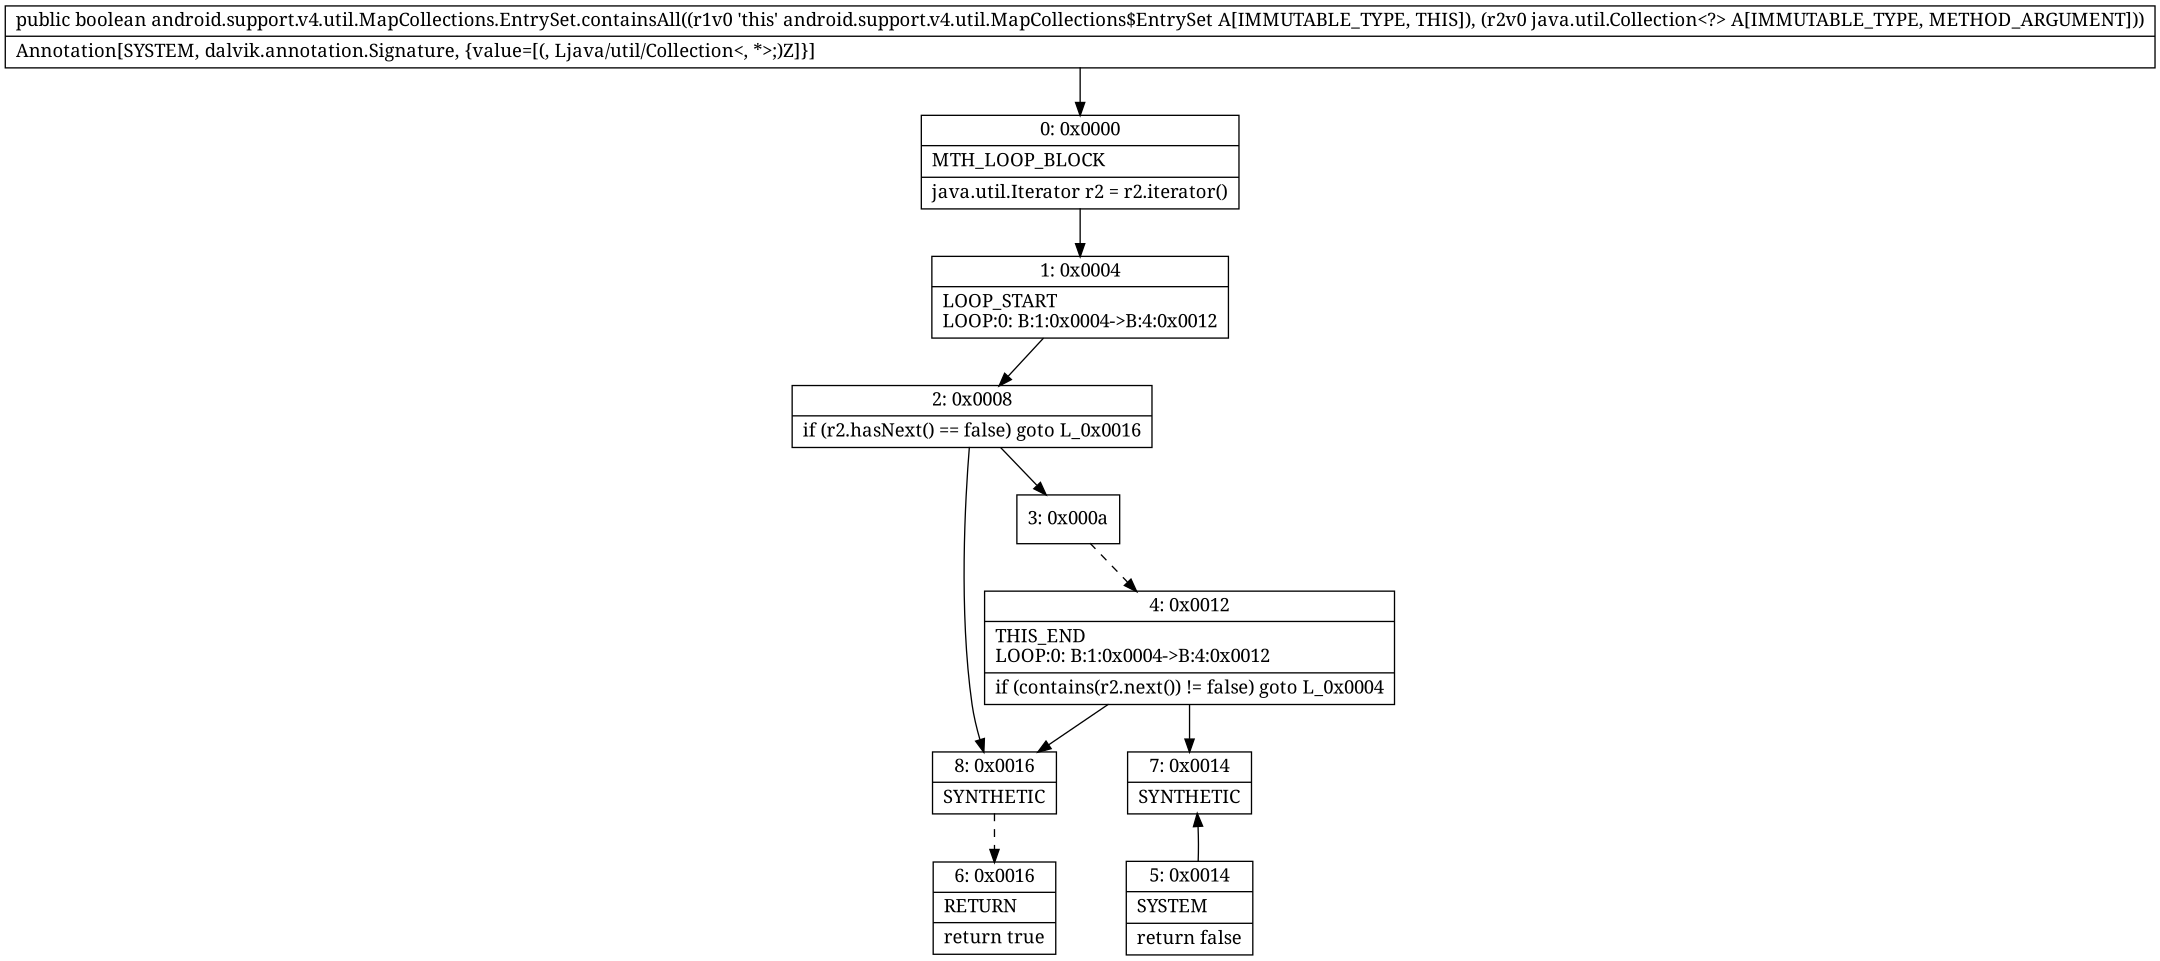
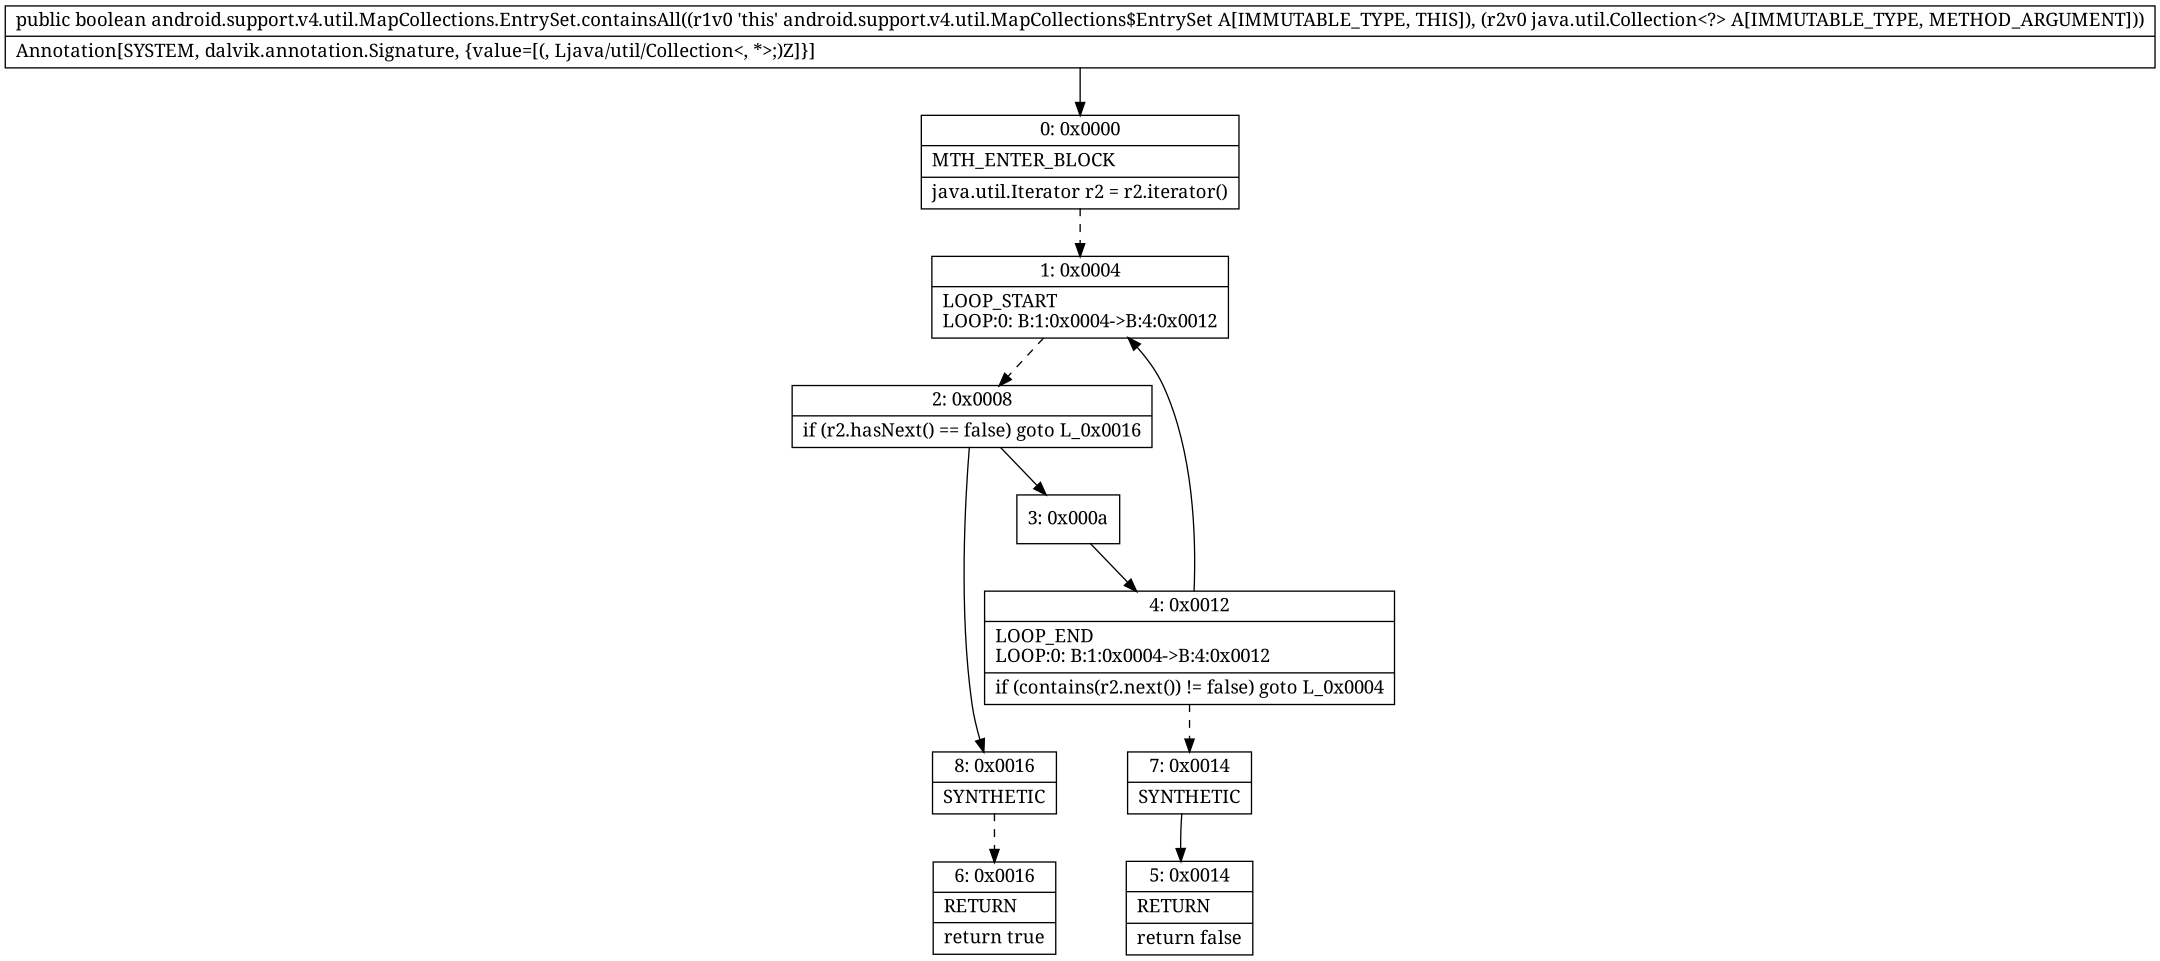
  digraph {
    fontname="Noto Serif"
    node [fontname="Noto Serif" shape=record]
    edge [fontname="Noto Serif"]
-   n1 [label="{0\:\ 0x0000|MTH_LOOP_BLOCK\l|java.util.Iterator r2 = r2.iterator()\l}"]
+   n1 [label="{0\:\ 0x0000|MTH_ENTER_BLOCK\l|java.util.Iterator r2 = r2.iterator()\l}"]
    n2 [label="{1\:\ 0x0004|LOOP_START\lLOOP:0: B:1:0x0004\-\>B:4:0x0012\l}"]
    n3 [label="{2\:\ 0x0008|if (r2.hasNext() == false) goto L_0x0016\l}"]
    n4 [label="{3\:\ 0x000a}"]
    n5 [label="{8\:\ 0x0016|SYNTHETIC\l}"]
-   n6 [label="{4\:\ 0x0012|THIS_END\lLOOP:0: B:1:0x0004\-\>B:4:0x0012\l|if (contains(r2.next()) != false) goto L_0x0004\l}"]
+   n6 [label="{4\:\ 0x0012|LOOP_END\lLOOP:0: B:1:0x0004\-\>B:4:0x0012\l|if (contains(r2.next()) != false) goto L_0x0004\l}"]
    n7 [label="{6\:\ 0x0016|RETURN\l|return true\l}"]
    n8 [label="{7\:\ 0x0014|SYNTHETIC\l}"]
-   n9 [label="{5\:\ 0x0014|SYSTEM\l|return false\l}"]
+   n9 [label="{5\:\ 0x0014|RETURN\l|return false\l}"]
    n10 [label="{public boolean android.support.v4.util.MapCollections.EntrySet.containsAll((r1v0 'this' android.support.v4.util.MapCollections$EntrySet A[IMMUTABLE_TYPE, THIS]), (r2v0 java.util.Collection\<?\> A[IMMUTABLE_TYPE, METHOD_ARGUMENT]))  | Annotation[SYSTEM, dalvik.annotation.Signature, \{value=[(, Ljava\/util\/Collection\<, *\>;)Z]\}]\l}"]
-   n1 -> n2
-   n2 -> n3
+   n1 -> n2 [style=dashed]
+   n2 -> n3 [style=dashed]
    n3 -> n4 [style=solid]
    n3 -> n5
-   n4 -> n6 [style=dashed]
+   n4 -> n6
    n5 -> n7 [style=dashed]
-   n6 -> n5
-   n6 -> n8 [style=solid]
-   n9 -> n8
+   n6 -> n2
+   n6 -> n8 [style=dashed]
+   n8 -> n9
    n10 -> n1
  }
